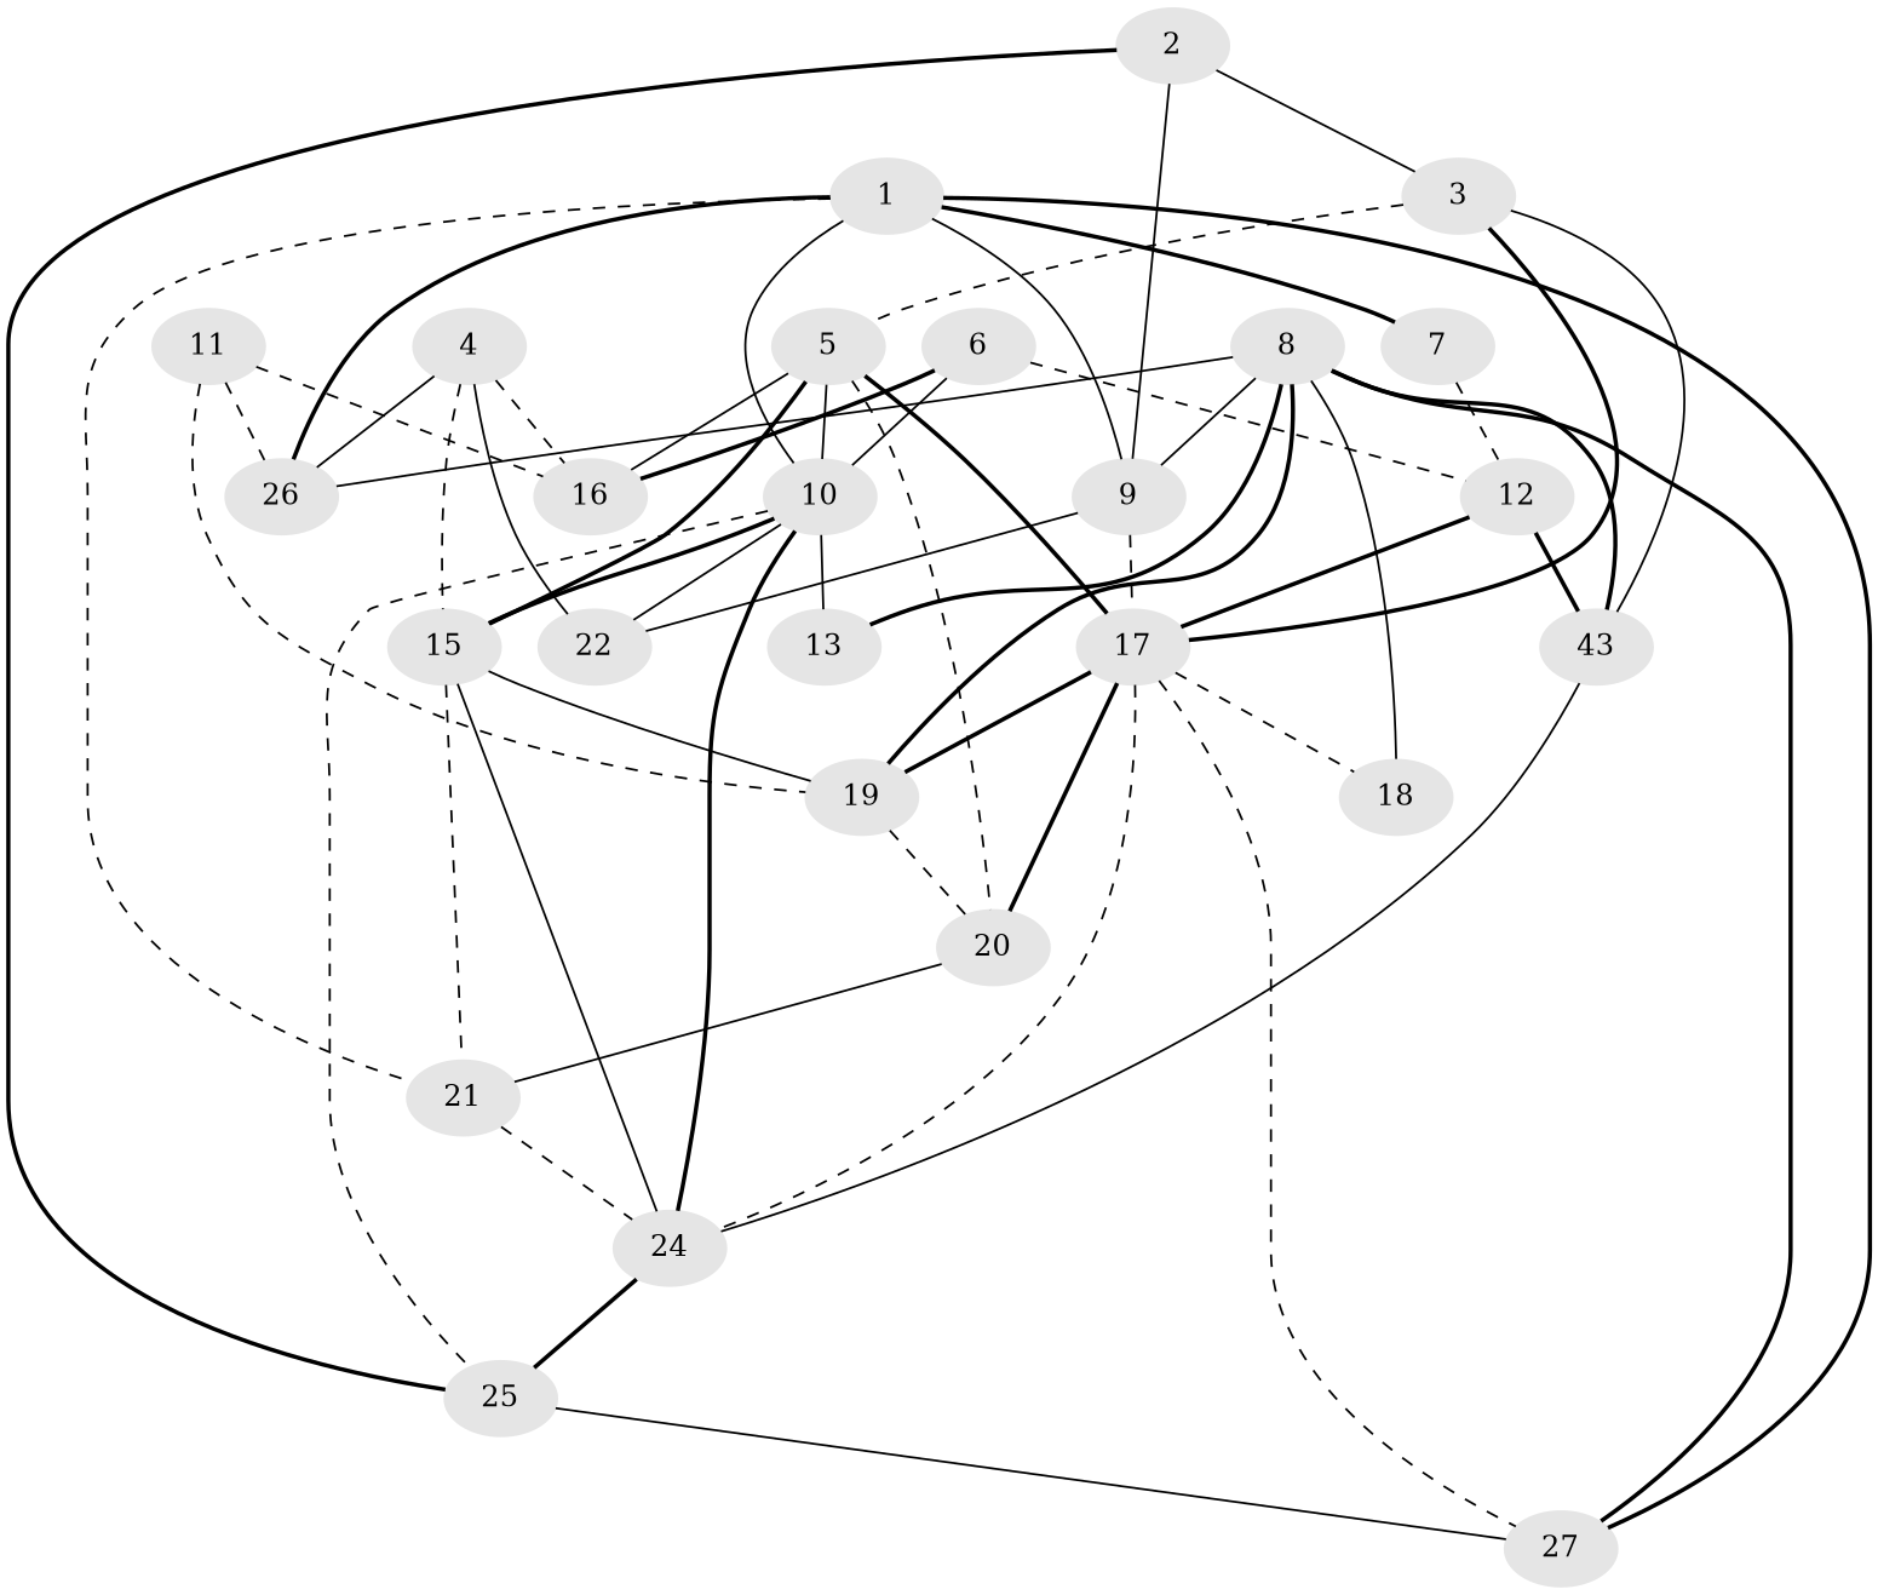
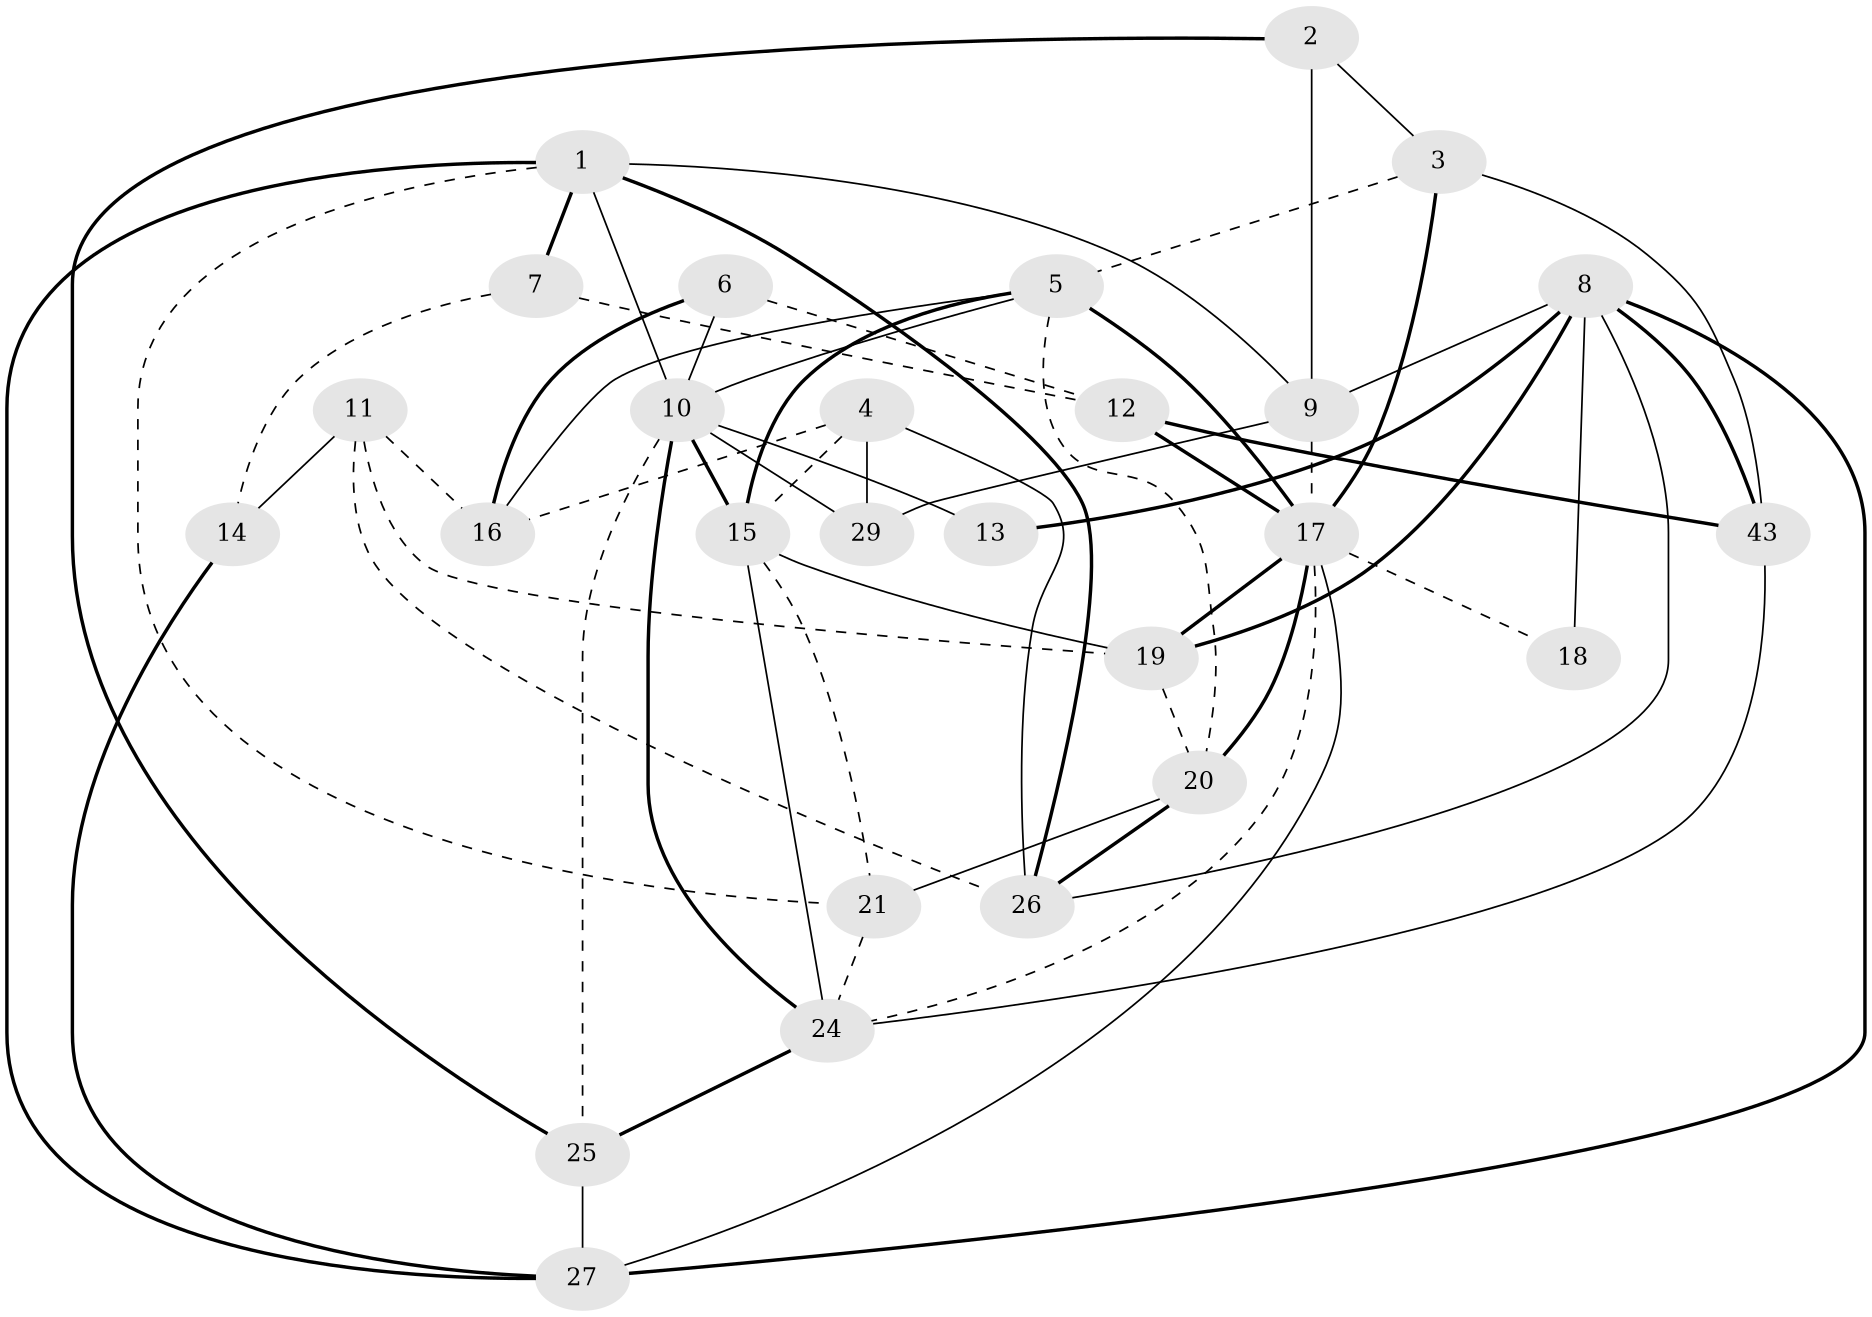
  graph {
    node [color=gray90 style=filled]
    edge [style=solid weight=1.0]
    1
    7
    9
    10
    21
    26
    27
    12
+   14
    17
-   22
+   22 [label=29]
    25
    15
    13
    24
    2
    3
    5
    n19 [label=43]
    16
    20
    18
    19
    4
    6
    8
    11
    1 -- 7 [style=bold]
    1 -- 9
    1 -- 10
    1 -- 21 [style=dashed]
    1 -- 26 [style=bold]
    1 -- 27 [style=bold]
    7 -- 12 [style=dashed]
+   7 -- 14 [style=dashed]
    9 -- 17 [style=dashed weight=3.0]
    9 -- 22
    10 -- 22
    10 -- 25 [style=dashed weight=2.0]
    10 -- 15 [style=bold]
    10 -- 13 [weight=3.0]
    10 -- 24 [style=bold]
    21 -- 24 [style=dashed]
    12 -- 17 [style=bold]
    12 -- n19 [style=bold]
-   17 -- 27 [style=dashed]
+   14 -- 27 [style=bold]
+   17 -- 27
    17 -- 24 [style=dashed weight=2.0]
    17 -- 20 [style=bold weight=2.0]
    17 -- 18 [style=dashed]
    17 -- 19 [style=bold]
    25 -- 27
    15 -- 21 [style=dashed]
    15 -- 24
    15 -- 19
    24 -- 25 [style=bold weight=2.0]
    2 -- 9
    2 -- 25 [style=bold]
    2 -- 3
    3 -- 17 [style=bold]
    3 -- 5 [style=dashed]
    3 -- n19
    5 -- 10
    5 -- 17 [style=bold weight=2.0]
    5 -- 15 [style=bold]
    5 -- 16
    5 -- 20 [style=dashed]
    n19 -- 24
    20 -- 21
+   20 -- 26 [style=bold]
    19 -- 20 [style=dashed]
    4 -- 26 [weight=2.0]
    4 -- 22
    4 -- 15 [style=dashed]
    4 -- 16 [style=dashed weight=2.0]
    6 -- 10
    6 -- 12 [style=dashed]
    6 -- 16 [style=bold]
    8 -- 9 [weight=2.0]
    8 -- 26
    8 -- 27 [style=bold]
    8 -- 13 [style=bold]
    8 -- n19 [style=bold]
    8 -- 18
    8 -- 19 [style=bold]
    11 -- 26 [style=dashed]
+   11 -- 14 [weight=2.0]
    11 -- 16 [style=dashed]
    11 -- 19 [style=dashed weight=2.0]
  }
